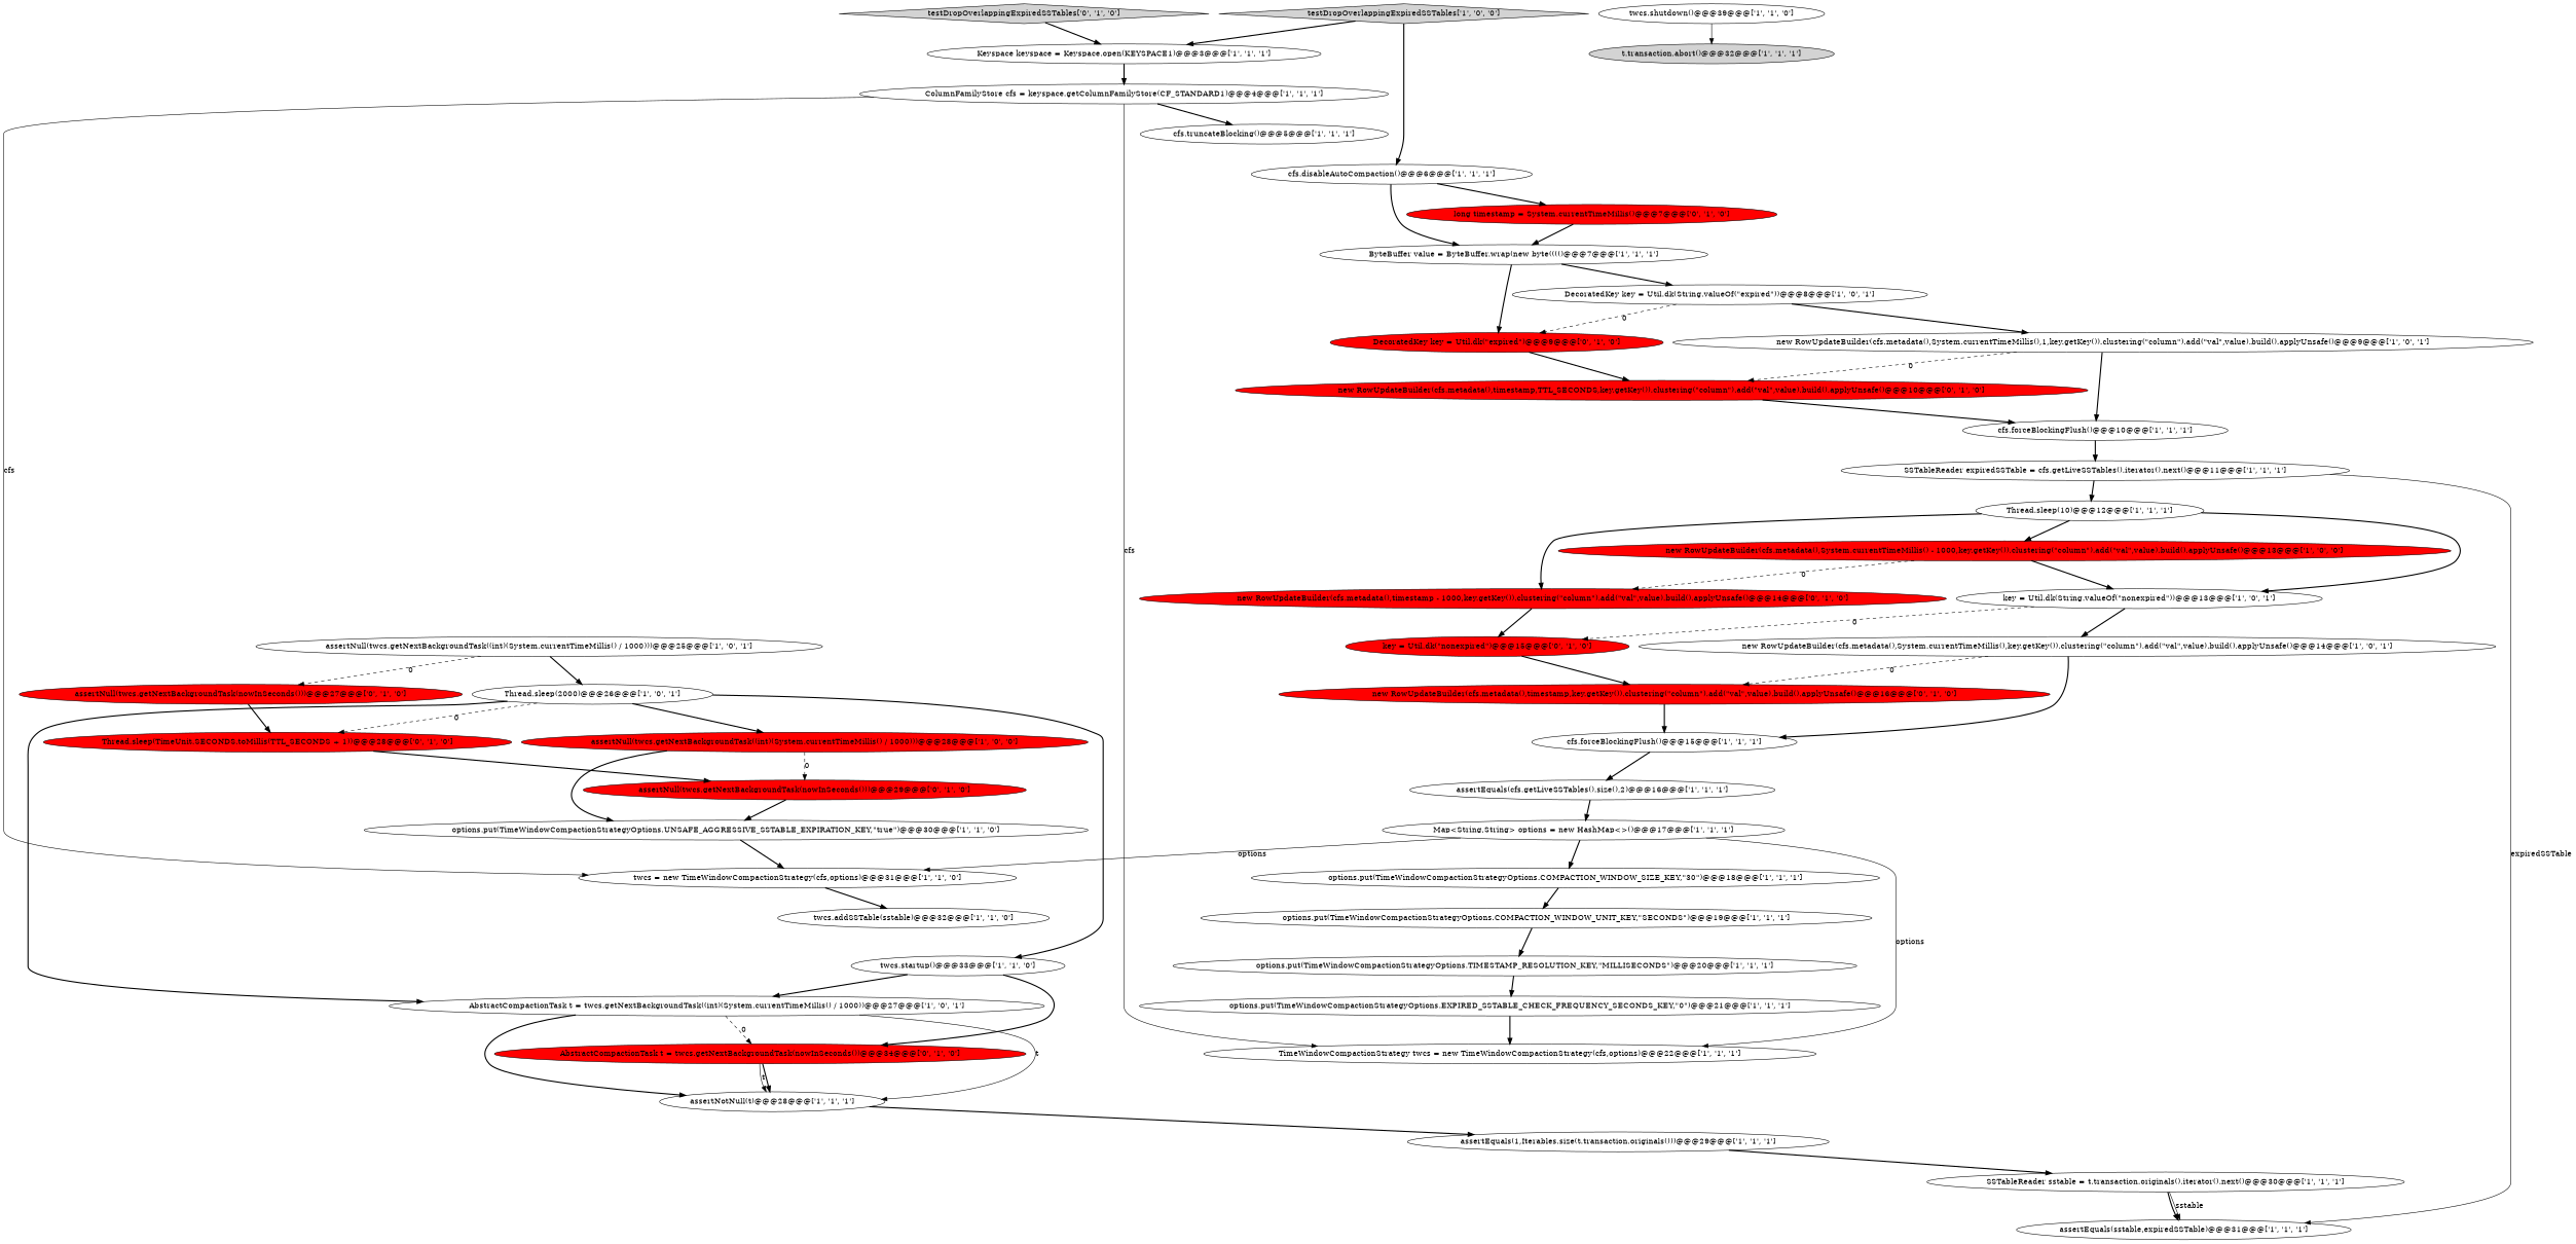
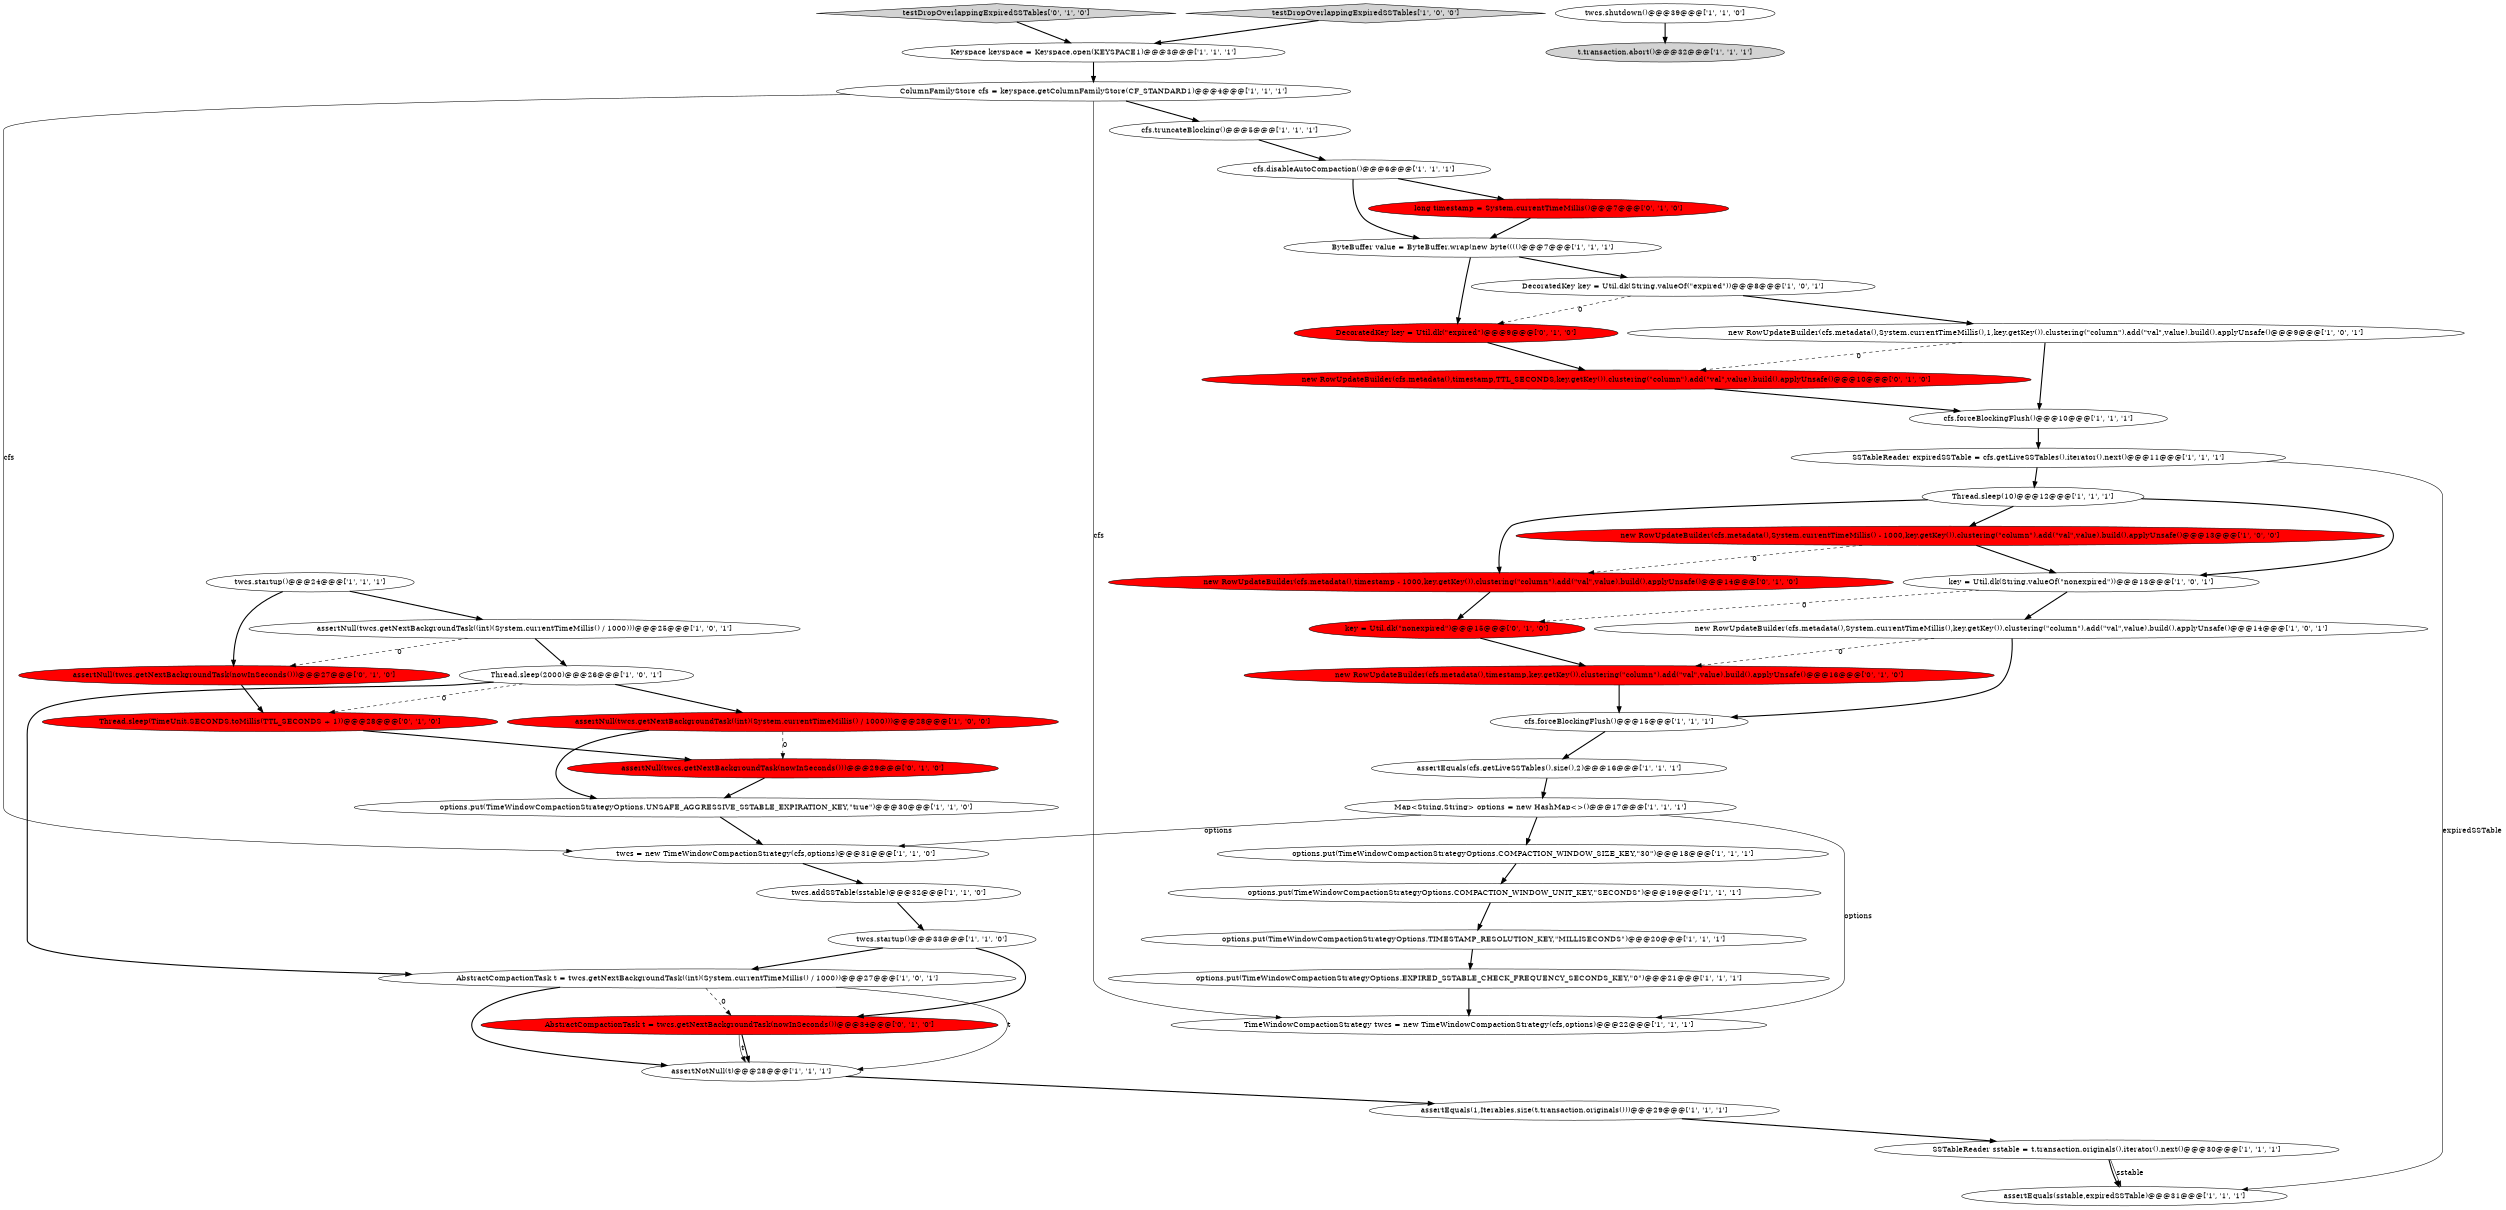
  digraph {
    node [fillcolor=white shape=ellipse style=filled]
    edge [style=bold]
    n1 [label="new RowUpdateBuilder(cfs.metadata(),System.currentTimeMillis(),1,key.getKey()).clustering(\"column\").add(\"val\",value).build().applyUnsafe()@@@9@@@['1', '0', '1']"]
    n2 [fillcolor=red label="new RowUpdateBuilder(cfs.metadata(),timestamp,TTL_SECONDS,key.getKey()).clustering(\"column\").add(\"val\",value).build().applyUnsafe()@@@10@@@['0', '1', '0']"]
    n3 [label="cfs.forceBlockingFlush()@@@10@@@['1', '1', '1']"]
    n4 [label="SSTableReader expiredSSTable = cfs.getLiveSSTables().iterator().next()@@@11@@@['1', '1', '1']"]
    n5 [label="options.put(TimeWindowCompactionStrategyOptions.UNSAFE_AGGRESSIVE_SSTABLE_EXPIRATION_KEY,\"true\")@@@30@@@['1', '1', '0']"]
    n6 [label="twcs = new TimeWindowCompactionStrategy(cfs,options)@@@31@@@['1', '1', '0']"]
    n7 [label="twcs.addSSTable(sstable)@@@32@@@['1', '1', '0']"]
    n8 [label="Keyspace keyspace = Keyspace.open(KEYSPACE1)@@@3@@@['1', '1', '1']"]
    n9 [label="ColumnFamilyStore cfs = keyspace.getColumnFamilyStore(CF_STANDARD1)@@@4@@@['1', '1', '1']"]
    n10 [label="TimeWindowCompactionStrategy twcs = new TimeWindowCompactionStrategy(cfs,options)@@@22@@@['1', '1', '1']"]
    n11 [label="cfs.truncateBlocking()@@@5@@@['1', '1', '1']"]
    n12 [label="assertNull(twcs.getNextBackgroundTask((int)(System.currentTimeMillis() / 1000)))@@@25@@@['1', '0', '1']"]
    n13 [fillcolor=red label="assertNull(twcs.getNextBackgroundTask(nowInSeconds()))@@@27@@@['0', '1', '0']"]
    n14 [label="Thread.sleep(2000)@@@26@@@['1', '0', '1']"]
    n15 [fillcolor=red label="Thread.sleep(TimeUnit.SECONDS.toMillis(TTL_SECONDS + 1))@@@28@@@['0', '1', '0']"]
    n16 [label="AbstractCompactionTask t = twcs.getNextBackgroundTask((int)(System.currentTimeMillis() / 1000))@@@27@@@['1', '0', '1']"]
    n17 [fillcolor=red label="assertNull(twcs.getNextBackgroundTask((int)(System.currentTimeMillis() / 1000)))@@@28@@@['1', '0', '0']"]
    n18 [label="assertEquals(cfs.getLiveSSTables().size(),2)@@@16@@@['1', '1', '1']"]
    n19 [label="Map<String,String> options = new HashMap<>()@@@17@@@['1', '1', '1']"]
    n20 [label="options.put(TimeWindowCompactionStrategyOptions.COMPACTION_WINDOW_SIZE_KEY,\"30\")@@@18@@@['1', '1', '1']"]
    n21 [fillcolor=red label="assertNull(twcs.getNextBackgroundTask(nowInSeconds()))@@@29@@@['0', '1', '0']"]
    n22 [label="options.put(TimeWindowCompactionStrategyOptions.TIMESTAMP_RESOLUTION_KEY,\"MILLISECONDS\")@@@20@@@['1', '1', '1']"]
    n23 [label="options.put(TimeWindowCompactionStrategyOptions.EXPIRED_SSTABLE_CHECK_FREQUENCY_SECONDS_KEY,\"0\")@@@21@@@['1', '1', '1']"]
    n24 [label="twcs.shutdown()@@@39@@@['1', '1', '0']"]
    n25 [fillcolor=lightgray label="t.transaction.abort()@@@32@@@['1', '1', '1']"]
    n26 [fillcolor=red label="new RowUpdateBuilder(cfs.metadata(),timestamp,key.getKey()).clustering(\"column\").add(\"val\",value).build().applyUnsafe()@@@16@@@['0', '1', '0']"]
    n27 [label="cfs.forceBlockingFlush()@@@15@@@['1', '1', '1']"]
    n28 [fillcolor=red label="long timestamp = System.currentTimeMillis()@@@7@@@['0', '1', '0']"]
    n29 [label="ByteBuffer value = ByteBuffer.wrap(new byte(((()@@@7@@@['1', '1', '1']"]
    n30 [label="DecoratedKey key = Util.dk(String.valueOf(\"expired\"))@@@8@@@['1', '0', '1']"]
    n31 [fillcolor=red label="DecoratedKey key = Util.dk(\"expired\")@@@9@@@['0', '1', '0']"]
    n32 [label="new RowUpdateBuilder(cfs.metadata(),System.currentTimeMillis(),key.getKey()).clustering(\"column\").add(\"val\",value).build().applyUnsafe()@@@14@@@['1', '0', '1']"]
    n33 [label="assertEquals(sstable,expiredSSTable)@@@31@@@['1', '1', '1']"]
    n34 [label="Thread.sleep(10)@@@12@@@['1', '1', '1']"]
    n35 [fillcolor=red label="new RowUpdateBuilder(cfs.metadata(),timestamp - 1000,key.getKey()).clustering(\"column\").add(\"val\",value).build().applyUnsafe()@@@14@@@['0', '1', '0']"]
    n36 [label="key = Util.dk(String.valueOf(\"nonexpired\"))@@@13@@@['1', '0', '1']"]
    n37 [fillcolor=red label="new RowUpdateBuilder(cfs.metadata(),System.currentTimeMillis() - 1000,key.getKey()).clustering(\"column\").add(\"val\",value).build().applyUnsafe()@@@13@@@['1', '0', '0']"]
+   n38 [label="twcs.startup()@@@24@@@['1', '1', '1']"]
    n39 [fillcolor=lightgray label="testDropOverlappingExpiredSSTables['0', '1', '0']" shape=diamond]
    n40 [fillcolor=red label="AbstractCompactionTask t = twcs.getNextBackgroundTask(nowInSeconds())@@@34@@@['0', '1', '0']"]
    n41 [label="assertNotNull(t)@@@28@@@['1', '1', '1']"]
    n42 [label="assertEquals(1,Iterables.size(t.transaction.originals()))@@@29@@@['1', '1', '1']"]
    n43 [fillcolor=red label="key = Util.dk(\"nonexpired\")@@@15@@@['0', '1', '0']"]
    n44 [label="twcs.startup()@@@33@@@['1', '1', '0']"]
    n45 [label="cfs.disableAutoCompaction()@@@6@@@['1', '1', '1']"]
    n46 [fillcolor=lightgray label="testDropOverlappingExpiredSSTables['1', '0', '0']" shape=diamond]
    n47 [label="SSTableReader sstable = t.transaction.originals().iterator().next()@@@30@@@['1', '1', '1']"]
    n48 [label="options.put(TimeWindowCompactionStrategyOptions.COMPACTION_WINDOW_UNIT_KEY,\"SECONDS\")@@@19@@@['1', '1', '1']"]
    n1 -> n2 [label=0 style=dashed]
    n1 -> n3
    n2 -> n3
    n3 -> n4
    n4 -> n33 [label=expiredSSTable style=solid]
    n4 -> n34
    n5 -> n6
    n6 -> n7
-   n14 -> n44
+   n7 -> n44
    n8 -> n9
    n9 -> n6 [label=cfs style=solid]
    n9 -> n10 [label=cfs style=solid]
    n9 -> n11
-   n46 -> n45
+   n11 -> n45
    n12 -> n13 [label=0 style=dashed]
    n12 -> n14
    n13 -> n15
    n14 -> n15 [label=0 style=dashed]
    n14 -> n16
    n14 -> n17
    n15 -> n21
    n16 -> n40 [label=0 style=dashed]
    n16 -> n41 [label=t style=solid]
    n16 -> n41
    n17 -> n5
    n17 -> n21 [label=0 style=dashed]
    n18 -> n19
    n19 -> n6 [label=options style=solid]
    n19 -> n10 [label=options style=solid]
    n19 -> n20
    n20 -> n48
    n21 -> n5
    n22 -> n23
    n23 -> n10
-   n24 -> n25 [style=solid]
+   n24 -> n25
    n26 -> n27
    n27 -> n18
    n28 -> n29
    n29 -> n30
    n29 -> n31
    n30 -> n1
    n30 -> n31 [label=0 style=dashed]
    n31 -> n2
    n32 -> n26 [label=0 style=dashed]
    n32 -> n27
    n34 -> n35
    n34 -> n36
    n34 -> n37
    n35 -> n43
    n36 -> n32
    n36 -> n43 [label=0 style=dashed]
    n37 -> n35 [label=0 style=dashed]
    n37 -> n36
+   n38 -> n12
+   n38 -> n13
    n39 -> n8
    n40 -> n41 [label=t style=solid]
    n40 -> n41
    n41 -> n42
    n42 -> n47
    n43 -> n26
    n44 -> n16
    n44 -> n40
    n45 -> n28
    n45 -> n29
    n46 -> n8
    n47 -> n33 [label=sstable style=solid]
    n47 -> n33
    n48 -> n22
  }
